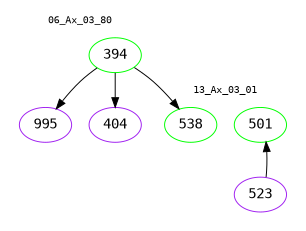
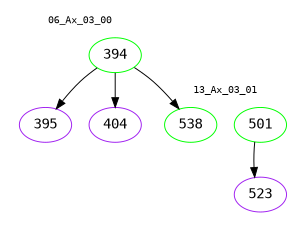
  digraph {
    fontname="DejaVu Sans Mono"
    node [color=green fontname="DejaVu Sans Mono"]
    edge [color=black fontname="DejaVu Sans Mono"]
    n1 [label=394]
-   n2 [color=purple label=995]
+   n2 [color=purple label=395]
    n3 [color=purple label=404]
    n4 [label=501]
    n5 [label=538]
    n6 [color=purple label=523]
    subgraph cluster_1 {
      color=white
      fontsize=10
-     label="06_Ax_03_80"
+     label="06_Ax_03_00"
      n1
      n2
      n3
    }
    subgraph cluster_2 {
      color=white
      fontsize=10
      label="13_Ax_03_01"
      n4
      n5
      n6
    }
    n1 -> n2
    n1 -> n3
    n1 -> n5
-   n6 -> n4
+   n4 -> n6
  }
